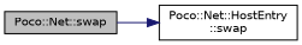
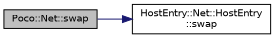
  digraph {
    rankdir=LR
    node [color=black fontname=Helvetica fontsize=10 shape=record style=filled]
    n1 [fillcolor=grey75 fontcolor=black height=0.2 label="Poco::Net::swap" width=0.4]
-   n2 [fillcolor=white height=0.2 label="Poco::Net::HostEntry\l::swap" width=0.4]
+   n2 [fillcolor=white height=0.2 label="HostEntry::Net::HostEntry\l::swap" width=0.4]
    n1 -> n2 [color=midnightblue fontname=Helvetica fontsize=10 labelfontname=Helvetica labelfontsize=10 style=solid]
  }
